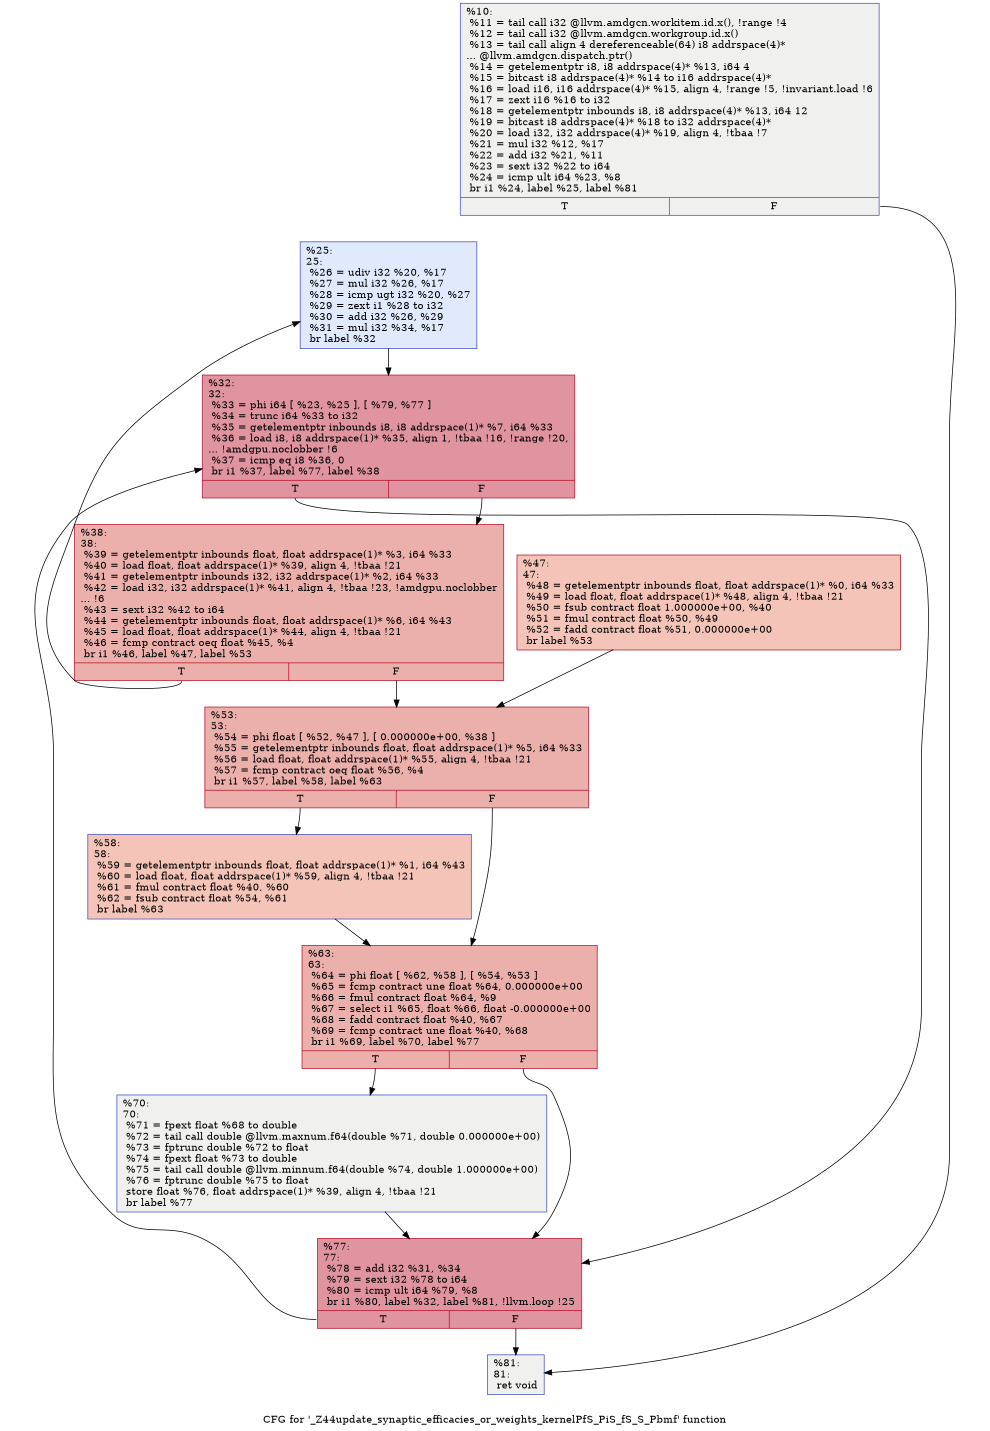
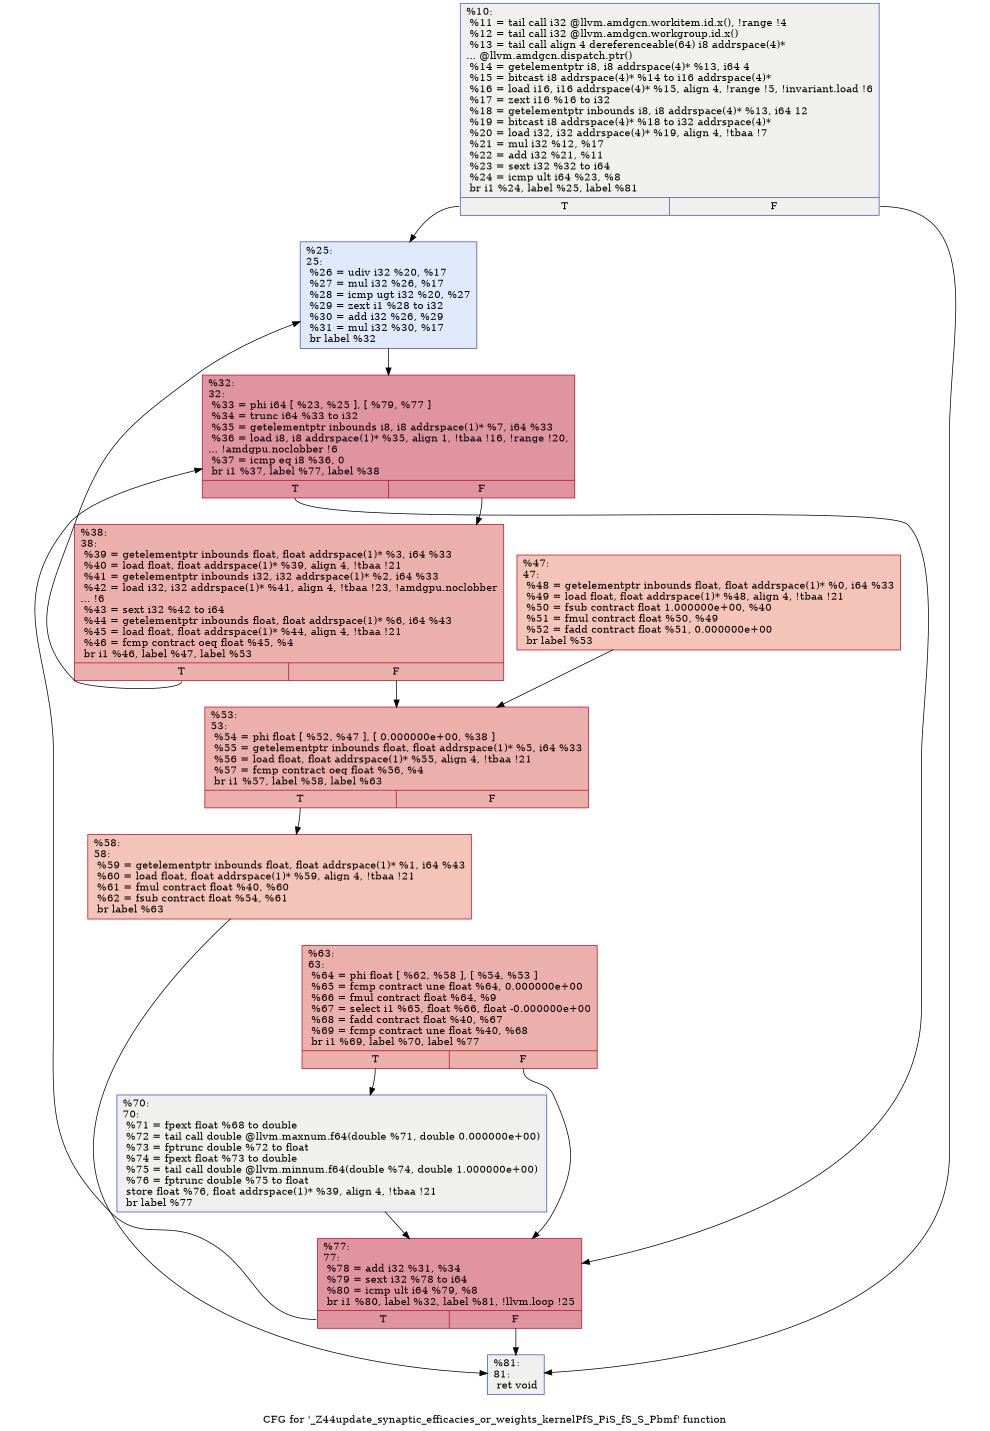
  digraph {
    label="CFG for '_Z44update_synaptic_efficacies_or_weights_kernelPfS_PiS_fS_S_Pbmf' function"
    node [color="#b70d28ff" fillcolor="#dedcdb70" shape=record style=filled]
    edge [tailport=s0]
-   n1 [color="#3d50c3ff" label="{%10:\l  %11 = tail call i32 @llvm.amdgcn.workitem.id.x(), !range !4\l  %12 = tail call i32 @llvm.amdgcn.workgroup.id.x()\l  %13 = tail call align 4 dereferenceable(64) i8 addrspace(4)*\l... @llvm.amdgcn.dispatch.ptr()\l  %14 = getelementptr i8, i8 addrspace(4)* %13, i64 4\l  %15 = bitcast i8 addrspace(4)* %14 to i16 addrspace(4)*\l  %16 = load i16, i16 addrspace(4)* %15, align 4, !range !5, !invariant.load !6\l  %17 = zext i16 %16 to i32\l  %18 = getelementptr inbounds i8, i8 addrspace(4)* %13, i64 12\l  %19 = bitcast i8 addrspace(4)* %18 to i32 addrspace(4)*\l  %20 = load i32, i32 addrspace(4)* %19, align 4, !tbaa !7\l  %21 = mul i32 %12, %17\l  %22 = add i32 %21, %11\l  %23 = sext i32 %22 to i64\l  %24 = icmp ult i64 %23, %8\l  br i1 %24, label %25, label %81\l|{<s0>T|<s1>F}}"]
-   n2 [color="#3d50c3ff" fillcolor="#b9d0f970" label="{%25:\l25:                                               \l  %26 = udiv i32 %20, %17\l  %27 = mul i32 %26, %17\l  %28 = icmp ugt i32 %20, %27\l  %29 = zext i1 %28 to i32\l  %30 = add i32 %26, %29\l  %31 = mul i32 %34, %17\l  br label %32\l}"]
+   n1 [color="#3d50c3ff" label="{%10:\l  %11 = tail call i32 @llvm.amdgcn.workitem.id.x(), !range !4\l  %12 = tail call i32 @llvm.amdgcn.workgroup.id.x()\l  %13 = tail call align 4 dereferenceable(64) i8 addrspace(4)*\l... @llvm.amdgcn.dispatch.ptr()\l  %14 = getelementptr i8, i8 addrspace(4)* %13, i64 4\l  %15 = bitcast i8 addrspace(4)* %14 to i16 addrspace(4)*\l  %16 = load i16, i16 addrspace(4)* %15, align 4, !range !5, !invariant.load !6\l  %17 = zext i16 %16 to i32\l  %18 = getelementptr inbounds i8, i8 addrspace(4)* %13, i64 12\l  %19 = bitcast i8 addrspace(4)* %18 to i32 addrspace(4)*\l  %20 = load i32, i32 addrspace(4)* %19, align 4, !tbaa !7\l  %21 = mul i32 %12, %17\l  %22 = add i32 %21, %11\l  %23 = sext i32 %32 to i64\l  %24 = icmp ult i64 %23, %8\l  br i1 %24, label %25, label %81\l|{<s0>T|<s1>F}}"]
+   n2 [color="#3d50c3ff" fillcolor="#b9d0f970" label="{%25:\l25:                                               \l  %26 = udiv i32 %20, %17\l  %27 = mul i32 %26, %17\l  %28 = icmp ugt i32 %20, %27\l  %29 = zext i1 %28 to i32\l  %30 = add i32 %26, %29\l  %31 = mul i32 %30, %17\l  br label %32\l}"]
    n3 [color="#3d50c3ff" label="{%81:\l81:                                               \l  ret void\l}"]
    n4 [fillcolor="#b70d2870" label="{%32:\l32:                                               \l  %33 = phi i64 [ %23, %25 ], [ %79, %77 ]\l  %34 = trunc i64 %33 to i32\l  %35 = getelementptr inbounds i8, i8 addrspace(1)* %7, i64 %33\l  %36 = load i8, i8 addrspace(1)* %35, align 1, !tbaa !16, !range !20,\l... !amdgpu.noclobber !6\l  %37 = icmp eq i8 %36, 0\l  br i1 %37, label %77, label %38\l|{<s0>T|<s1>F}}"]
    n5 [fillcolor="#b70d2870" label="{%77:\l77:                                               \l  %78 = add i32 %31, %34\l  %79 = sext i32 %78 to i64\l  %80 = icmp ult i64 %79, %8\l  br i1 %80, label %32, label %81, !llvm.loop !25\l|{<s0>T|<s1>F}}"]
    n6 [fillcolor="#d24b4070" label="{%38:\l38:                                               \l  %39 = getelementptr inbounds float, float addrspace(1)* %3, i64 %33\l  %40 = load float, float addrspace(1)* %39, align 4, !tbaa !21\l  %41 = getelementptr inbounds i32, i32 addrspace(1)* %2, i64 %33\l  %42 = load i32, i32 addrspace(1)* %41, align 4, !tbaa !23, !amdgpu.noclobber\l... !6\l  %43 = sext i32 %42 to i64\l  %44 = getelementptr inbounds float, float addrspace(1)* %6, i64 %43\l  %45 = load float, float addrspace(1)* %44, align 4, !tbaa !21\l  %46 = fcmp contract oeq float %45, %4\l  br i1 %46, label %47, label %53\l|{<s0>T|<s1>F}}"]
    n7 [fillcolor="#d24b4070" label="{%53:\l53:                                               \l  %54 = phi float [ %52, %47 ], [ 0.000000e+00, %38 ]\l  %55 = getelementptr inbounds float, float addrspace(1)* %5, i64 %33\l  %56 = load float, float addrspace(1)* %55, align 4, !tbaa !21\l  %57 = fcmp contract oeq float %56, %4\l  br i1 %57, label %58, label %63\l|{<s0>T|<s1>F}}"]
    n8 [fillcolor="#e97a5f70" label="{%47:\l47:                                               \l  %48 = getelementptr inbounds float, float addrspace(1)* %0, i64 %33\l  %49 = load float, float addrspace(1)* %48, align 4, !tbaa !21\l  %50 = fsub contract float 1.000000e+00, %40\l  %51 = fmul contract float %50, %49\l  %52 = fadd contract float %51, 0.000000e+00\l  br label %53\l}"]
-   n9 [color="#3d50c3ff" fillcolor="#e97a5f70" label="{%58:\l58:                                               \l  %59 = getelementptr inbounds float, float addrspace(1)* %1, i64 %43\l  %60 = load float, float addrspace(1)* %59, align 4, !tbaa !21\l  %61 = fmul contract float %40, %60\l  %62 = fsub contract float %54, %61\l  br label %63\l}"]
+   n9 [fillcolor="#e97a5f70" label="{%58:\l58:                                               \l  %59 = getelementptr inbounds float, float addrspace(1)* %1, i64 %43\l  %60 = load float, float addrspace(1)* %59, align 4, !tbaa !21\l  %61 = fmul contract float %40, %60\l  %62 = fsub contract float %54, %61\l  br label %63\l}"]
    n10 [fillcolor="#d24b4070" label="{%63:\l63:                                               \l  %64 = phi float [ %62, %58 ], [ %54, %53 ]\l  %65 = fcmp contract une float %64, 0.000000e+00\l  %66 = fmul contract float %64, %9\l  %67 = select i1 %65, float %66, float -0.000000e+00\l  %68 = fadd contract float %40, %67\l  %69 = fcmp contract une float %40, %68\l  br i1 %69, label %70, label %77\l|{<s0>T|<s1>F}}"]
    n11 [color="#3d50c3ff" label="{%70:\l70:                                               \l  %71 = fpext float %68 to double\l  %72 = tail call double @llvm.maxnum.f64(double %71, double 0.000000e+00)\l  %73 = fptrunc double %72 to float\l  %74 = fpext float %73 to double\l  %75 = tail call double @llvm.minnum.f64(double %74, double 1.000000e+00)\l  %76 = fptrunc double %75 to float\l  store float %76, float addrspace(1)* %39, align 4, !tbaa !21\l  br label %77\l}"]
+   n1 -> n2
    n1 -> n3 [tailport=s1]
    n2 -> n4
    n4 -> n5
    n4 -> n6 [tailport=s1]
    n5 -> n3 [tailport=s1]
    n5 -> n4
    n6 -> n2
    n6 -> n7 [tailport=s1]
    n7 -> n9
-   n7 -> n10 [tailport=s1]
    n8 -> n7
-   n9 -> n10
+   n9 -> n3
    n10 -> n5 [tailport=s1]
    n10 -> n11
    n11 -> n5
  }
